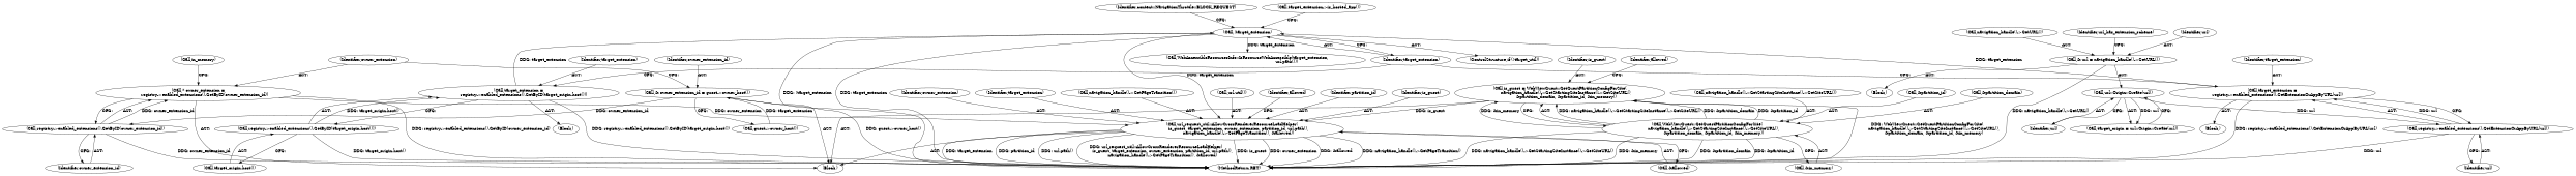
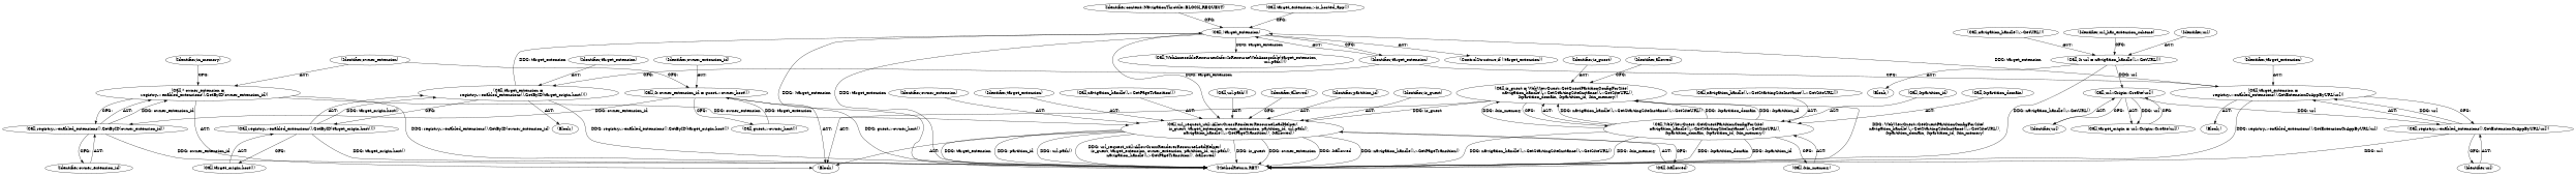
  digraph {
    n1 [label="(Call,url_request_util::AllowCrossRendererResourceLoadHelper(\n          is_guest, target_extension, owner_extension, partition_id, url.path(),\n          navigation_handle()->GetPageTransition(), &allowed))"]
    n2 [label="(MethodReturn,RET)"]
    n3 [label="(Block,)"]
    n4 [label="(Call,&allowed)"]
    n5 [label="(Call,is_guest = WebViewGuest::GetGuestPartitionConfigForSite(\n          navigation_handle()->GetStartingSiteInstance()->GetSiteURL(),\n          &partition_domain, &partition_id, &in_memory))"]
    n6 [label="(Call,WebViewGuest::GetGuestPartitionConfigForSite(\n          navigation_handle()->GetStartingSiteInstance()->GetSiteURL(),\n          &partition_domain, &partition_id, &in_memory))"]
    n7 [label="(Call,&in_memory)"]
    n8 [label="(Call,!target_extension)"]
    n9 [label="(Call,WebAccessibleResourcesInfo::IsResourceWebAccessible(target_extension,\n                                                             url.path()))"]
    n10 [label="(Identifier,target_extension)"]
-   n11 [label="(ControlStructure,if (!target_util))"]
+   n11 [label="(ControlStructure,if (!target_extension))"]
    n12 [label="(Call,target_extension =\n        registry->enabled_extensions().GetExtensionOrAppByURL(url))"]
    n13 [label="(Call,target_extension =\n        registry->enabled_extensions().GetByID(target_origin.host()))"]
    n14 [label="(Call,registry->enabled_extensions().GetExtensionOrAppByURL(url))"]
    n15 [label="(Block,)"]
    n16 [label="(Identifier,url)"]
    n17 [label="(Call,url::Origin::Create(url))"]
    n18 [label="(Call,target_origin = url::Origin::Create(url))"]
    n19 [label="(Identifier,url)"]
    n20 [label="(Call,& url = navigation_handle()->GetURL())"]
    n21 [label="(Block,)"]
    n22 [label="(Call,navigation_handle()->GetURL())"]
    n23 [label="(Call,registry->enabled_extensions().GetByID(target_origin.host()))"]
    n24 [label="(Block,)"]
    n25 [label="(Call,target_origin.host())"]
    n26 [label="(Call,* owner_extension =\n          registry->enabled_extensions().GetByID(owner_extension_id))"]
    n27 [label="(Call,registry->enabled_extensions().GetByID(owner_extension_id))"]
    n28 [label="(Identifier,owner_extension_id)"]
    n29 [label="(Call,& owner_extension_id = guest->owner_host())"]
    n30 [label="(Call,guest->owner_host())"]
    n31 [label="(Identifier,url_has_extension_scheme)"]
    n32 [label="(Identifier,is_guest)"]
    n33 [label="(Identifier,url)"]
    n34 [label="(Identifier,partition_id)"]
-   n35 [label="(Call,in_memory)"]
+   n35 [label="(Identifier,in_memory)"]
    n36 [label="(Call,navigation_handle()->GetStartingSiteInstance()->GetSiteURL())"]
    n37 [label="(Identifier,target_extension)"]
    n38 [label="(Identifier,target_extension)"]
    n39 [label="(Identifier,is_guest)"]
    n40 [label="(Identifier,owner_extension)"]
    n41 [label="(Identifier,target_extension)"]
    n42 [label="(Call,&partition_id)"]
    n43 [label="(Identifier,content::NavigationThrottle::BLOCK_REQUEST)"]
    n44 [label="(Identifier,owner_extension_id)"]
    n45 [label="(Call,navigation_handle()->GetPageTransition())"]
    n46 [label="(Call,&partition_domain)"]
-   n47 [label="(Call,url.util())"]
+   n47 [label="(Call,url.path())"]
    n48 [label="(Identifier,allowed)"]
    n49 [label="(Call,target_extension->is_hosted_app())"]
    n50 [label="(Identifier,allowed)"]
    n51 [label="(Identifier,owner_extension)"]
    n1 -> n2 [label="DDG: navigation_handle()->GetPageTransition()"]
    n1 -> n2 [label="DDG: target_extension"]
    n1 -> n2 [label="DDG: partition_id"]
    n1 -> n2 [label="DDG: url.path()"]
    n1 -> n2 [label="DDG: url_request_util::AllowCrossRendererResourceLoadHelper(\n          is_guest, target_extension, owner_extension, partition_id, url.path(),\n          navigation_handle()->GetPageTransition(), &allowed)"]
    n1 -> n2 [label="DDG: is_guest"]
    n1 -> n2 [label="DDG: owner_extension"]
    n1 -> n2 [label="DDG: &allowed"]
    n1 -> n3 [label="AST: "]
    n1 -> n4 [label="CFG: "]
    n4 -> n1 [label="AST: "]
    n5 -> n1 [label="DDG: is_guest"]
    n5 -> n2 [label="DDG: WebViewGuest::GetGuestPartitionConfigForSite(\n          navigation_handle()->GetStartingSiteInstance()->GetSiteURL(),\n          &partition_domain, &partition_id, &in_memory)"]
    n5 -> n3 [label="AST: "]
    n5 -> n6 [label="CFG: "]
    n6 -> n2 [label="DDG: &partition_domain"]
    n6 -> n2 [label="DDG: &partition_id"]
    n6 -> n2 [label="DDG: navigation_handle()->GetStartingSiteInstance()->GetSiteURL()"]
    n6 -> n2 [label="DDG: &in_memory"]
    n6 -> n5 [label="AST: "]
    n6 -> n5 [label="DDG: navigation_handle()->GetStartingSiteInstance()->GetSiteURL()"]
    n6 -> n5 [label="DDG: &partition_domain"]
    n6 -> n5 [label="DDG: &partition_id"]
    n6 -> n5 [label="DDG: &in_memory"]
    n6 -> n7 [label="CFG: "]
    n7 -> n6 [label="AST: "]
    n8 -> n1 [label="DDG: target_extension"]
    n8 -> n2 [label="DDG: !target_extension"]
    n8 -> n2 [label="DDG: target_extension"]
    n8 -> n9 [label="DDG: target_extension"]
    n8 -> n10 [label="CFG: "]
    n8 -> n11 [label="AST: "]
    n10 -> n8 [label="AST: "]
    n10 -> n12 [label="CFG: "]
    n10 -> n13 [label="CFG: "]
    n12 -> n2 [label="DDG: registry->enabled_extensions().GetExtensionOrAppByURL(url)"]
    n12 -> n8 [label="DDG: target_extension"]
    n12 -> n14 [label="CFG: "]
    n12 -> n15 [label="AST: "]
    n13 -> n2 [label="DDG: registry->enabled_extensions().GetByID(target_origin.host())"]
    n13 -> n8 [label="DDG: target_extension"]
    n13 -> n23 [label="CFG: "]
    n13 -> n24 [label="AST: "]
    n14 -> n2 [label="DDG: url"]
    n14 -> n12 [label="AST: "]
    n14 -> n12 [label="DDG: url"]
    n14 -> n16 [label="CFG: "]
    n16 -> n14 [label="AST: "]
    n17 -> n14 [label="DDG: url"]
    n17 -> n18 [label="AST: "]
    n17 -> n18 [label="DDG: url"]
    n17 -> n19 [label="CFG: "]
    n18 -> n17 [label="CFG: "]
    n19 -> n17 [label="AST: "]
    n20 -> n2 [label="DDG: navigation_handle()->GetURL()"]
-   n20 -> n17 [label="AST: "]
+   n20 -> n17 [label="DDG: url"]
    n20 -> n21 [label="AST: "]
    n22 -> n20 [label="AST: "]
    n23 -> n2 [label="DDG: target_origin.host()"]
    n23 -> n13 [label="AST: "]
    n23 -> n13 [label="DDG: target_origin.host()"]
    n23 -> n25 [label="CFG: "]
    n25 -> n23 [label="AST: "]
    n26 -> n1 [label="DDG: owner_extension"]
    n26 -> n2 [label="DDG: registry->enabled_extensions().GetByID(owner_extension_id)"]
    n26 -> n3 [label="AST: "]
    n26 -> n27 [label="CFG: "]
    n27 -> n2 [label="DDG: owner_extension_id"]
    n27 -> n26 [label="AST: "]
    n27 -> n26 [label="DDG: owner_extension_id"]
    n27 -> n28 [label="CFG: "]
    n28 -> n27 [label="AST: "]
    n29 -> n2 [label="DDG: guest->owner_host()"]
    n29 -> n3 [label="AST: "]
    n29 -> n27 [label="DDG: owner_extension_id"]
    n29 -> n30 [label="CFG: "]
    n30 -> n29 [label="DDG: target_extension"]
    n31 -> n20 [label="CFG: "]
    n32 -> n5 [label="AST: "]
    n33 -> n20 [label="AST: "]
    n34 -> n1 [label="AST: "]
    n35 -> n26 [label="CFG: "]
    n36 -> n6 [label="AST: "]
    n37 -> n12 [label="AST: "]
    n38 -> n13 [label="AST: "]
    n39 -> n1 [label="AST: "]
    n40 -> n1 [label="AST: "]
    n41 -> n1 [label="AST: "]
    n42 -> n6 [label="AST: "]
    n43 -> n8 [label="CFG: "]
    n44 -> n29 [label="AST: "]
    n45 -> n1 [label="AST: "]
    n46 -> n6 [label="AST: "]
    n47 -> n1 [label="AST: "]
    n48 -> n1 [label="CFG: "]
    n49 -> n8 [label="CFG: "]
    n50 -> n5 [label="CFG: "]
    n51 -> n26 [label="AST: "]
    n51 -> n29 [label="CFG: "]
  }
